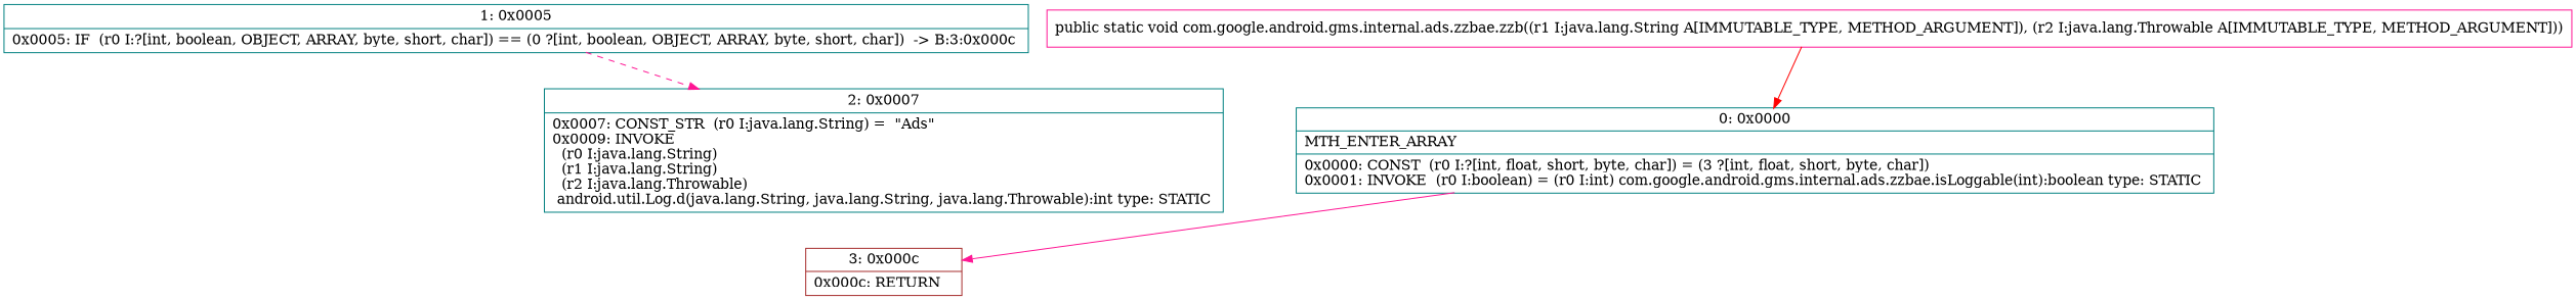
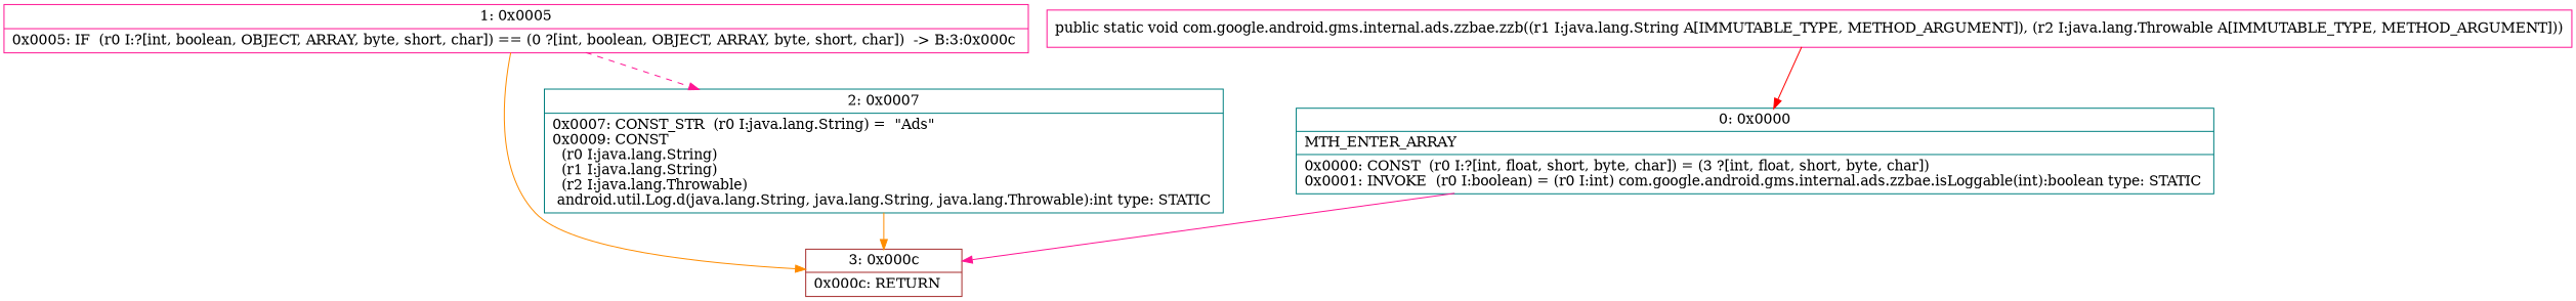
  digraph {
    node [color=teal shape=record]
    edge [color=deeppink]
    n1 [label="{0\:\ 0x0000|MTH_ENTER_ARRAY\l|0x0000: CONST  (r0 I:?[int, float, short, byte, char]) = (3 ?[int, float, short, byte, char]) \l0x0001: INVOKE  (r0 I:boolean) = (r0 I:int) com.google.android.gms.internal.ads.zzbae.isLoggable(int):boolean type: STATIC \l}"]
    n2 [color=brown label="{3\:\ 0x000c|0x000c: RETURN   \l}"]
-   n3 [label="{1\:\ 0x0005|0x0005: IF  (r0 I:?[int, boolean, OBJECT, ARRAY, byte, short, char]) == (0 ?[int, boolean, OBJECT, ARRAY, byte, short, char])  \-\> B:3:0x000c \l}"]
-   n4 [label="{2\:\ 0x0007|0x0007: CONST_STR  (r0 I:java.lang.String) =  \"Ads\" \l0x0009: INVOKE  \l  (r0 I:java.lang.String)\l  (r1 I:java.lang.String)\l  (r2 I:java.lang.Throwable)\l android.util.Log.d(java.lang.String, java.lang.String, java.lang.Throwable):int type: STATIC \l}"]
+   n3 [color=deeppink label="{1\:\ 0x0005|0x0005: IF  (r0 I:?[int, boolean, OBJECT, ARRAY, byte, short, char]) == (0 ?[int, boolean, OBJECT, ARRAY, byte, short, char])  \-\> B:3:0x000c \l}"]
+   n4 [label="{2\:\ 0x0007|0x0007: CONST_STR  (r0 I:java.lang.String) =  \"Ads\" \l0x0009: CONST  \l  (r0 I:java.lang.String)\l  (r1 I:java.lang.String)\l  (r2 I:java.lang.Throwable)\l android.util.Log.d(java.lang.String, java.lang.String, java.lang.Throwable):int type: STATIC \l}"]
    n5 [color=deeppink label="{public static void com.google.android.gms.internal.ads.zzbae.zzb((r1 I:java.lang.String A[IMMUTABLE_TYPE, METHOD_ARGUMENT]), (r2 I:java.lang.Throwable A[IMMUTABLE_TYPE, METHOD_ARGUMENT])) }"]
    n1 -> n2
+   n3 -> n2 [color=darkorange]
    n3 -> n4 [style=dashed]
+   n4 -> n2 [color=darkorange]
    n5 -> n1 [color=red]
  }
